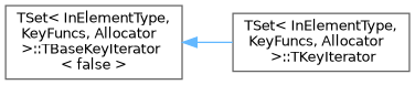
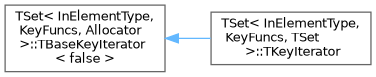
  digraph {
    rankdir=LR
    node [color=grey40 fillcolor=white fontname=Helvetica fontsize=10 shape=box style=filled]
    n1 [height=0.2 label="TSet\< InElementType,\l KeyFuncs, Allocator\l \>::TBaseKeyIterator\l\< false \>" width=0.4]
-   n2 [height=0.2 label="TSet\< InElementType,\l KeyFuncs, Allocator\l \>::TKeyIterator" width=0.4]
+   n2 [height=0.2 label="TSet\< InElementType,\l KeyFuncs, TSet\l \>::TKeyIterator" width=0.4]
    n1 -> n2 [color=steelblue1 dir=back fontname=Helvetica fontsize=10 labelfontname=Helvetica labelfontsize=10 style=solid]
  }
